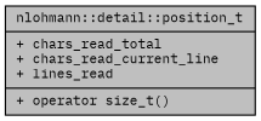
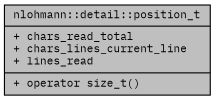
  digraph {
    fontname="IBM Plex Mono"
-   n1 [color=black fillcolor=grey75 fontcolor=black fontname="IBM Plex Mono" fontsize=10 height=0.2 label="{nlohmann::detail::position_t\n|+ chars_read_total\l+ chars_read_current_line\l+ lines_read\l|+ operator size_t()\l}" shape=record style=filled width=0.4]
+   n1 [color=black fillcolor=grey75 fontcolor=black fontname="IBM Plex Mono" fontsize=10 height=0.2 label="{nlohmann::detail::position_t\n|+ chars_read_total\l+ chars_lines_current_line\l+ lines_read\l|+ operator size_t()\l}" shape=record style=filled width=0.4]
  }
